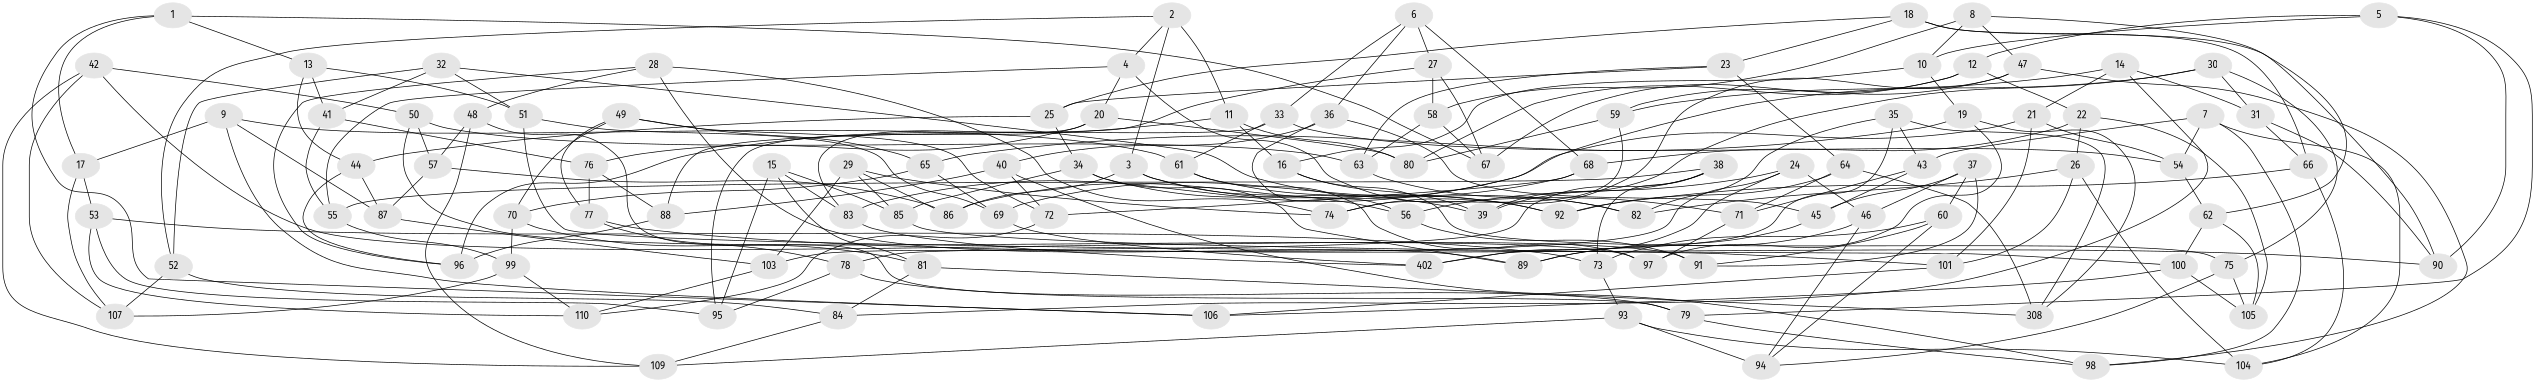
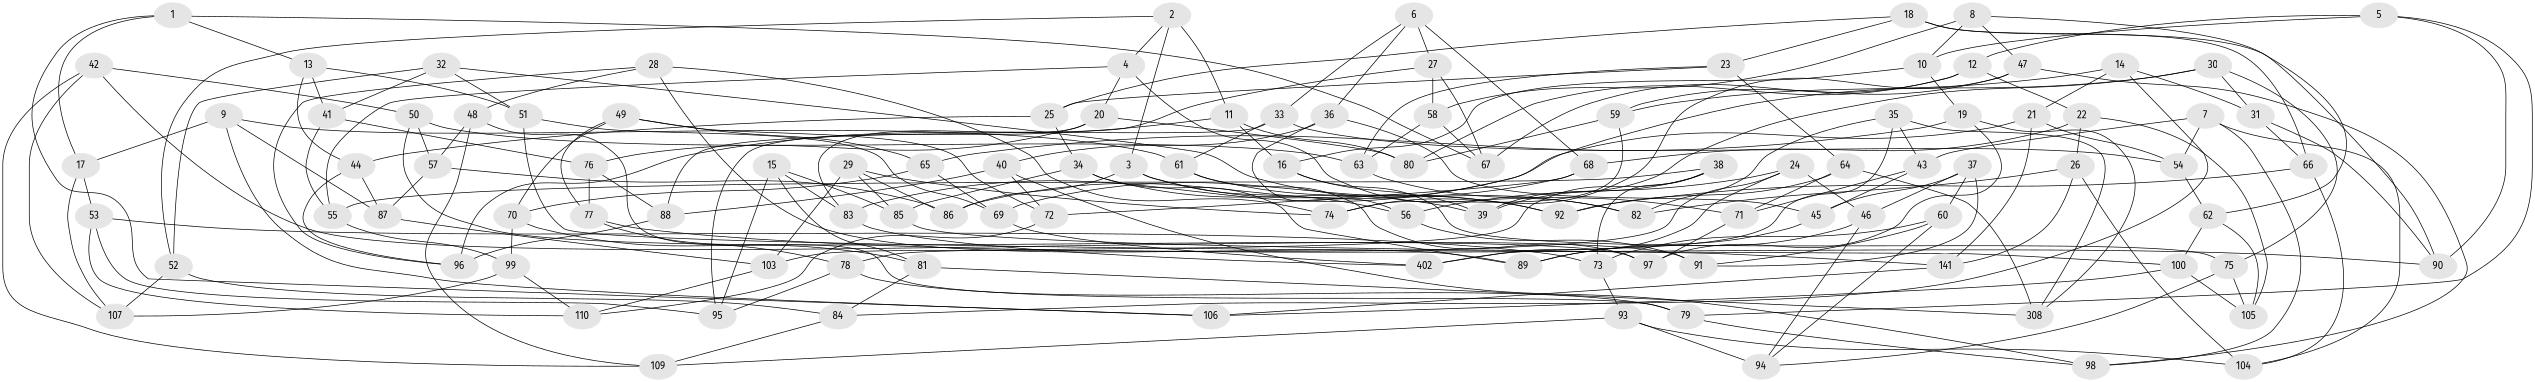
  graph {
    fontname="Fira Sans"
    node [color=gray90 fontname="Fira Sans" style=filled]
    edge [fontname="Fira Sans"]
    1
    13
    17
    67
    106
    41
    44
    51
    53
    107
    2
    3
    4
    11
    52
    56
    86
    92
    20
    55
    82
    16
    80
    96
    84
    91
    83
    76
    99
    5
    10
    12
    79
    90
    19
    22
    98
    6
    27
    33
    36
    68
    58
    88
    54
    61
    95
    40
    45
    72
    69
    7
    43
    104
    71
    62
    8
    47
    59
    74
    63
    105
    100
    9
    87
    97
    103
    39
    75
    65
    n71 [label=308]
    26
    14
    21
    31
-   101
+   101 [label=141]
    66
    109
    15
    81
    85
    n82 [label=402]
    94
    73
    110
    18
    23
    25
    64
    34
    70
    77
    24
    46
    89
    28
    48
    57
    29
    30
    32
    35
    37
    60
    38
    78
    93
    42
    50
    49
    1 -- 13
    1 -- 17
    1 -- 67
    1 -- 106
    13 -- 41
    13 -- 44
    13 -- 51
    17 -- 53
    17 -- 107
    41 -- 55
    41 -- 76
    44 -- 96
    44 -- 87
    51 -- 69
    51 -- 100
    53 -- 95
    53 -- 73
    53 -- 110
    2 -- 3
    2 -- 4
    2 -- 11
    2 -- 52
    3 -- 56
    3 -- 86
    3 -- 92
    4 -- 20
    4 -- 55
    4 -- 82
    11 -- 16
    11 -- 80
    11 -- 96
    52 -- 107
    52 -- 84
    56 -- 91
    20 -- 80
    20 -- 83
    20 -- 76
    55 -- 99
    16 -- 39
    16 -- 75
    84 -- 109
    83 -- n82
    76 -- 88
    76 -- 77
    99 -- 107
    99 -- 110
    5 -- 10
    5 -- 12
    5 -- 79
    5 -- 90
    10 -- 16
    10 -- 19
    12 -- 67
    12 -- 80
    12 -- 22
    79 -- 98
    19 -- 97
    19 -- 65
    19 -- n71
    22 -- 68
    22 -- 105
    22 -- 26
    6 -- 27
    6 -- 33
    6 -- 36
    6 -- 68
    27 -- 67
    27 -- 58
    27 -- 88
    33 -- 54
    33 -- 61
    33 -- 95
    36 -- 56
    36 -- 40
    36 -- 45
    68 -- 72
    68 -- 69
    58 -- 67
    58 -- 63
    88 -- 96
    54 -- 62
    61 -- 92
    61 -- 97
    40 -- 98
    40 -- 88
    40 -- 72
    45 -- 89
    72 -- 110
    69 -- n82
    7 -- 98
    7 -- 54
    7 -- 43
    7 -- 104
    43 -- 45
    43 -- 71
    71 -- 97
    62 -- 105
    62 -- 100
    8 -- 10
    8 -- 58
    8 -- 62
    8 -- 47
    47 -- 98
    47 -- 59
    47 -- 74
    59 -- 80
    59 -- 74
    63 -- 71
    100 -- 106
    100 -- 105
    9 -- 17
    9 -- 106
    9 -- 61
    9 -- 87
    87 -- 103
    103 -- 110
    75 -- 105
    75 -- 94
    65 -- 69
    65 -- 70
    26 -- 82
    26 -- 104
    26 -- 101
    14 -- 84
    14 -- 59
    14 -- 21
    14 -- 31
    21 -- 83
    21 -- 54
    21 -- 101
    31 -- 90
    31 -- 66
    101 -- 106
    66 -- 92
    66 -- 104
    15 -- 83
    15 -- 95
    15 -- 81
    15 -- 85
    81 -- 84
    81 -- n71
    85 -- 101
    73 -- 93
    18 -- 90
    18 -- 66
    18 -- 23
    18 -- 25
    23 -- 63
    23 -- 25
    23 -- 64
    25 -- 44
    25 -- 34
    64 -- 92
    64 -- 71
    64 -- n71
    34 -- 39
    34 -- 85
    34 -- 89
    70 -- 99
    70 -- 81
    77 -- 90
    77 -- 78
    24 -- 56
    24 -- 103
    24 -- n82
    24 -- 46
    46 -- 94
    46 -- 89
    28 -- 96
    28 -- 74
    28 -- 89
    28 -- 48
    48 -- 79
    48 -- 109
    48 -- 57
    57 -- 86
    57 -- 87
    29 -- 86
    29 -- 74
    29 -- 103
    29 -- 85
    30 -- 86
    30 -- 39
    30 -- 75
    30 -- 31
    32 -- 41
    32 -- 51
    32 -- 52
    32 -- 82
    35 -- 82
    35 -- 43
    35 -- n71
    35 -- n82
    37 -- 91
    37 -- 45
    37 -- 46
    37 -- 60
    60 -- 91
    60 -- 94
    60 -- 73
    38 -- 55
    38 -- 39
    38 -- 73
    38 -- 78
    78 -- 79
    78 -- 95
    93 -- 104
    93 -- 109
    93 -- 94
    42 -- 107
    42 -- 91
    42 -- 109
    42 -- 50
    50 -- 63
    50 -- 97
    50 -- 57
    49 -- 72
    49 -- 65
    49 -- 70
    49 -- 77
  }
